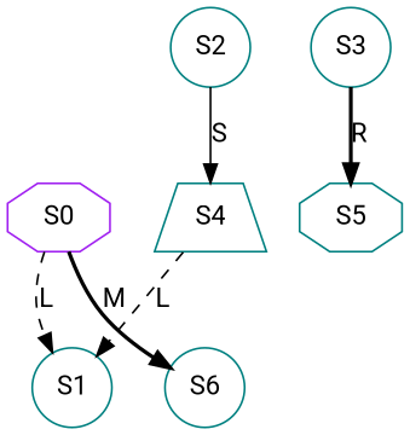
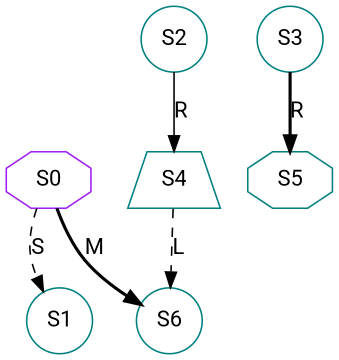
  strict digraph {
    fontname=Roboto
    node [color=teal fontname=Roboto shape=circle]
    edge [fontname=Roboto style=dashed]
    S0 [color=purple shape=octagon]
    S1
    S6
    S4 [shape=trapezium]
    S2
    S5 [shape=octagon]
    S3
-   S0 -> S1 [label=L]
+   S0 -> S1 [label=S]
    S0 -> S6 [label=M style=bold]
-   S4 -> S1 [label=L]
-   S2 -> S4 [label=S style=solid]
+   S4 -> S6 [label=L]
+   S2 -> S4 [label=R style=solid]
    S3 -> S5 [label=R style=bold]
  }
